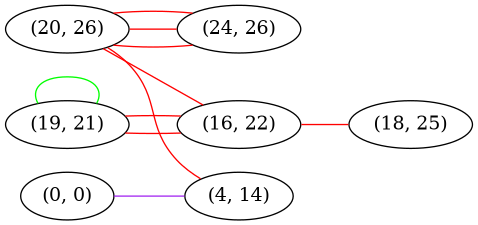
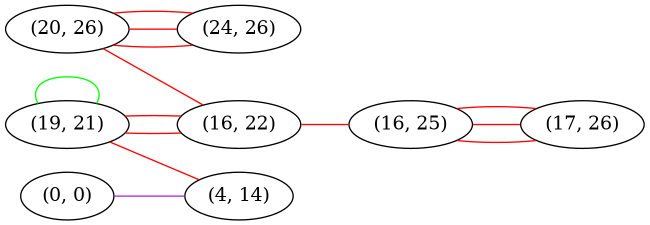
  graph {
    rankdir=LR
    edge [color=red weight=1]
    n1 [label="(24, 26)"]
    "(20, 26)"
    "(16, 22)"
    "(0, 0)"
    "(4, 14)"
    n6 [label="(19, 21)"]
-   "(16, 25)" [label="(18, 25)"]
+   "(16, 25)"
+   "(17, 26)"
    "(20, 26)" -- n1
    "(20, 26)" -- n1
    "(20, 26)" -- n1
    "(20, 26)" -- "(16, 22)"
    "(16, 22)" -- "(16, 25)"
    "(0, 0)" -- "(4, 14)" [color=purple weight=4]
    n6 -- "(16, 22)"
    n6 -- "(16, 22)"
-   "(20, 26)" -- "(4, 14)"
+   n6 -- "(4, 14)"
    n6 -- n6 [color=green weight=2]
+   "(16, 25)" -- "(17, 26)"
+   "(16, 25)" -- "(17, 26)"
+   "(16, 25)" -- "(17, 26)"
  }
